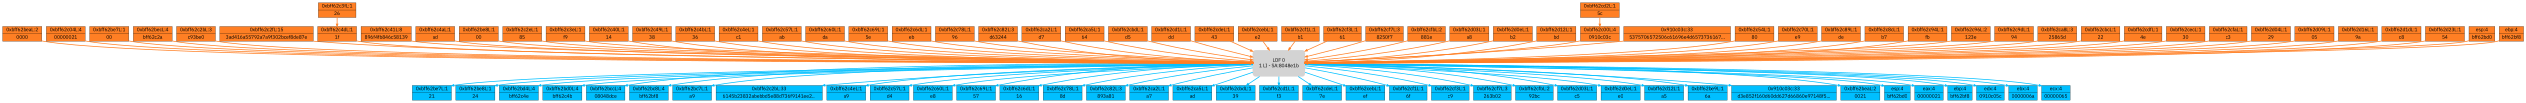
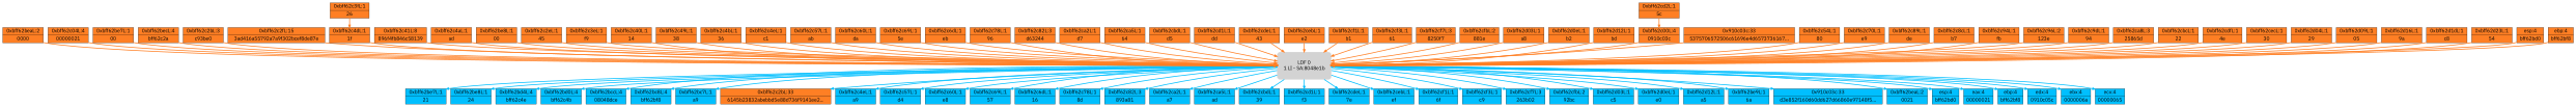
  digraph {
    fontname="IBM Plex Sans"
    node [fontname="IBM Plex Sans" fontsize=20 shape=record style=filled fillcolor=chocolate1]
    edge [color=chocolate1 fontname="IBM Plex Sans" penwidth=3]
    n1 [color=lightgrey height=1.5139 label="LDF 0\n1 LI - SA:8048e1b" shape=Mrecord width=3 fillcolor=""]
    n2 [fillcolor=deepskyblue1 height=0.84722 label="{0xbff62be7L:1 | 21 }" width=2.2569]
    n3 [fillcolor=deepskyblue1 height=0.84722 label="{0xbff62be8L:1 | 24 }" width=2.2569]
    n4 [fillcolor=deepskyblue1 height=0.84722 label="{0xbff62bd4L:4 | bff62c4e }" width=2.2569]
    n5 [fillcolor=deepskyblue1 height=0.84722 label="{0xbff62bd0L:4 | bff62c4b }" width=2.2569]
    n6 [fillcolor=deepskyblue1 height=0.84722 label="{0xbff62bccL:4 | 08048dce }" width=2.2222]
    n7 [fillcolor=deepskyblue1 height=0.84722 label="{0xbff62bc8L:4 | bff62bf8 }" width=2.2292]
    n8 [fillcolor=deepskyblue1 height=0.84722 label="{0xbff62bc7L:1 | a9 }" width=2.2292]
-   n9 [fillcolor=deepskyblue1 height=0.84722 label="{0xbff62c2bL:33 | 6145b23832abebbd5e88d736f9141ee2... }" width=6.1111]
+   n9 [height=0.84722 label="{0xbff62c2bL:33 | 6145b23832abebbd5e88d736f9141ee2... }" width=6.1111]
    n10 [fillcolor=deepskyblue1 height=0.84722 label="{0xbff62c4eL:1 | a9 }" width=2.2292]
    n11 [fillcolor=deepskyblue1 height=0.84722 label="{0xbff62c57L:1 | d4 }" width=2.2292]
    n12 [fillcolor=deepskyblue1 height=0.84722 label="{0xbff62c60L:1 | e8 }" width=2.2292]
    n13 [fillcolor=deepskyblue1 height=0.84722 label="{0xbff62c69L:1 | 57 }" width=2.2292]
    n14 [fillcolor=deepskyblue1 height=0.84722 label="{0xbff62c6dL:1 | 16 }" width=2.2292]
    n15 [fillcolor=deepskyblue1 height=0.84722 label="{0xbff62c78L:1 | 8d }" width=2.2292]
    n16 [fillcolor=deepskyblue1 height=0.84722 label="{0xbff62c82L:3 | 893a81 }" width=2.2292]
    n17 [fillcolor=deepskyblue1 height=0.84722 label="{0xbff62ca2L:1 | a7 }" width=2.2292]
    n18 [fillcolor=deepskyblue1 height=0.84722 label="{0xbff62ca5L:1 | ad }" width=2.2292]
    n19 [fillcolor=deepskyblue1 height=0.84722 label="{0xbff62cbdL:1 | 39 }" width=2.2292]
    n20 [fillcolor=deepskyblue1 height=0.84722 label="{0xbff62cd1L:1 | f3 }" width=2.2292]
    n21 [fillcolor=deepskyblue1 height=0.84722 label="{0xbff62cdeL:1 | 7e }" width=2.2292]
    n22 [fillcolor=deepskyblue1 height=0.84722 label="{0xbff62cebL:1 | ef }" width=2.2292]
    n23 [fillcolor=deepskyblue1 height=0.84722 label="{0xbff62cf1L:1 | 6f }" width=2.1667]
    n24 [fillcolor=deepskyblue1 height=0.84722 label="{0xbff62cf3L:1 | c9 }" width=2.1667]
    n25 [fillcolor=deepskyblue1 height=0.84722 label="{0xbff62cf7L:3 | 263b02 }" width=2.1667]
    n26 [fillcolor=deepskyblue1 height=0.84722 label="{0xbff62cfbL:2 | 92bc }" width=2.1667]
    n27 [fillcolor=deepskyblue1 height=0.84722 label="{0xbff62d03L:1 | c5 }" width=2.2569]
    n28 [fillcolor=deepskyblue1 height=0.84722 label="{0xbff62d0eL:1 | e0 }" width=2.2569]
    n29 [fillcolor=deepskyblue1 height=0.84722 label="{0xbff62d12L:1 | a5 }" width=2.2569]
    n30 [fillcolor=deepskyblue1 height=0.84722 label="{0xbff62be9L:1 | 6a }" width=2.2569]
    n31 [fillcolor=deepskyblue1 height=0.84722 label="{0x910c03c:33 | d3e852f160d60dd627d66860e97148f5... }" width=6.0278]
    n32 [fillcolor=deepskyblue1 height=0.84722 label="{0xbff62beaL:2 | 0021 }" width=2.2569]
    n33 [fillcolor=deepskyblue1 height=0.84722 label="{esp:4 | bff62bd0 }" width=1.4792]
    n34 [fillcolor=deepskyblue1 height=0.84722 label="{eax:4 | 00000021 }" width=1.6458]
    n35 [fillcolor=deepskyblue1 height=0.84722 label="{ebp:4 | bff62bf8 }" width=1.4028]
    n36 [fillcolor=deepskyblue1 height=0.84722 label="{edx:4 | 0910c05c }" width=1.5972]
    n37 [fillcolor=deepskyblue1 height=0.84722 label="{ebx:4 | 0000006a }" width=1.6458]
    n38 [fillcolor=deepskyblue1 height=0.84722 label="{ecx:4 | 00000065 }" width=1.6458]
    n39 [height=0.84722 label="{0xbff62beaL:2 | 0000 }" width=2.2569]
    n40 [height=0.84722 label="{0xbff62c04L:4 | 00000021 }" width=2.2292]
    n41 [height=0.84722 label="{0xbff62be7L:1 | 00 }" width=2.2569]
    n42 [height=0.84722 label="{0xbff62becL:4 | bff62c2a }" width=2.2292]
    n43 [height=0.84722 label="{0xbff62c2bL:3 | c93be0 }" width=2.2292]
    n44 [height=0.84722 label="{0xbff62c2fL:15 | 3ad416a55792a7a9f302bcef8de87e }" width=5.3681]
    n45 [height=0.84722 label="{0xbff62c3fL:1 | 26 }" width=2.1667]
    n46 [height=0.84722 label="{0xbff62c4dL:1 | 1f }" width=2.2292]
    n47 [height=0.84722 label="{0xbff62c41L:8 | 896f4fb846c58139 }" width=2.8958]
    n48 [height=0.84722 label="{0xbff62c4aL:1 | ad }" width=2.2292]
    n49 [height=0.84722 label="{0xbff62be8L:1 | 00 }" width=2.2569]
-   n50 [height=0.84722 label="{0xbff62c2eL:1 | 85 }" width=2.2292]
+   n50 [height=0.84722 label="{0xbff62c2eL:1 | 45 }" width=2.2292]
    n51 [height=0.84722 label="{0xbff62c3eL:1 | f9 }" width=2.2292]
    n52 [height=0.84722 label="{0xbff62c40L:1 | 14 }" width=2.2292]
    n53 [height=0.84722 label="{0xbff62c49L:1 | 38 }" width=2.2292]
    n54 [height=0.84722 label="{0xbff62c4bL:1 | 36 }" width=2.2292]
    n55 [height=0.84722 label="{0xbff62c4eL:1 | c1 }" width=2.2292]
    n56 [height=0.84722 label="{0xbff62c57L:1 | ab }" width=2.2292]
    n57 [height=0.84722 label="{0xbff62c60L:1 | da }" width=2.2292]
    n58 [height=0.84722 label="{0xbff62c69L:1 | 5e }" width=2.2292]
    n59 [height=0.84722 label="{0xbff62c6dL:1 | eb }" width=2.2292]
    n60 [height=0.84722 label="{0xbff62c78L:1 | 96 }" width=2.2292]
    n61 [height=0.84722 label="{0xbff62c82L:3 | d63244 }" width=2.2292]
    n62 [height=0.84722 label="{0xbff62ca2L:1 | d7 }" width=2.2292]
    n63 [height=0.84722 label="{0xbff62ca5L:1 | 64 }" width=2.2292]
    n64 [height=0.84722 label="{0xbff62cbdL:1 | d5 }" width=2.2292]
    n65 [height=0.84722 label="{0xbff62cd1L:1 | dd }" width=2.2292]
    n66 [height=0.84722 label="{0xbff62cdeL:1 | 43 }" width=2.2292]
    n67 [height=0.84722 label="{0xbff62cebL:1 | e2 }" width=2.2292]
    n68 [height=0.84722 label="{0xbff62cf1L:1 | b1 }" width=2.1667]
    n69 [height=0.84722 label="{0xbff62cf3L:1 | 61 }" width=2.1667]
    n70 [height=0.84722 label="{0xbff62cf7L:3 | 8250f7 }" width=2.1667]
    n71 [height=0.84722 label="{0xbff62cfbL:2 | 881e }" width=2.1667]
    n72 [height=0.84722 label="{0xbff62d03L:1 | a8 }" width=2.2569]
    n73 [height=0.84722 label="{0xbff62d0eL:1 | b2 }" width=2.2569]
    n74 [height=0.84722 label="{0xbff62d12L:1 | bd }" width=2.2569]
    n75 [height=0.84722 label="{0xbff62c00L:4 | 0910c03c }" width=2.2292]
    n76 [height=0.84722 label="{0x910c03c:33 | 5375706572506c61696e4d6573736167... }" width=6.1458]
    n77 [height=0.84722 label="{0xbff62c54L:1 | 80 }" width=2.2292]
    n78 [height=0.84722 label="{0xbff62c70L:1 | e9 }" width=2.2292]
    n79 [height=0.84722 label="{0xbff62c89L:1 | de }" width=2.2292]
    n80 [height=0.84722 label="{0xbff62c8cL:1 | b7 }" width=2.2222]
    n81 [height=0.84722 label="{0xbff62c94L:1 | fb }" width=2.2292]
    n82 [height=0.84722 label="{0xbff62c96L:2 | 123e }" width=2.2292]
    n83 [height=0.84722 label="{0xbff62c9dL:1 | 94 }" width=2.2292]
    n84 [height=0.84722 label="{0xbff62ca8L:3 | 25865d }" width=2.2292]
    n85 [height=0.84722 label="{0xbff62cbcL:1 | 22 }" width=2.2222]
    n86 [height=0.84722 label="{0xbff62cd2L:1 | 5c }" width=2.2292]
    n87 [height=0.84722 label="{0xbff62cdfL:1 | 4e }" width=2.1667]
    n88 [height=0.84722 label="{0xbff62cecL:1 | 30 }" width=2.2222]
-   n89 [height=0.84722 label="{0xbff62cfaL:1 | c3 }" width=2.1667]
    n90 [height=0.84722 label="{0xbff62d04L:1 | 29 }" width=2.2569]
    n91 [height=0.84722 label="{0xbff62d09L:1 | 05 }" width=2.2569]
    n92 [height=0.84722 label="{0xbff62d16L:1 | 9a }" width=2.2569]
    n93 [height=0.84722 label="{0xbff62d1dL:1 | c8 }" width=2.2569]
    n94 [height=0.84722 label="{0xbff62d23L:1 | 54 }" width=2.2569]
    n95 [height=0.84722 label="{esp:4 | bff62bd0 }" width=1.4792]
    n96 [height=0.84722 label="{ebp:4 | bff62bf8 }" width=1.4028]
    n1 -> n2 [color=deepskyblue1]
    n1 -> n3 [color=deepskyblue1]
    n1 -> n4 [color=deepskyblue1]
    n1 -> n5 [color=deepskyblue1]
    n1 -> n6 [color=deepskyblue1]
    n1 -> n7 [color=deepskyblue1]
    n1 -> n8 [color=deepskyblue1]
    n1 -> n9 [color=deepskyblue1]
    n1 -> n10 [color=deepskyblue1]
    n1 -> n11 [color=deepskyblue1]
    n1 -> n12 [color=deepskyblue1]
    n1 -> n13 [color=deepskyblue1]
    n1 -> n14 [color=deepskyblue1]
    n1 -> n15 [color=deepskyblue1]
    n1 -> n16 [color=deepskyblue1]
    n1 -> n17 [color=deepskyblue1]
    n1 -> n18 [color=deepskyblue1]
    n1 -> n19 [color=deepskyblue1]
    n1 -> n20 [color=deepskyblue1]
    n1 -> n21 [color=deepskyblue1]
    n1 -> n22 [color=deepskyblue1]
    n1 -> n23 [color=deepskyblue1]
    n1 -> n24 [color=deepskyblue1]
    n1 -> n25 [color=deepskyblue1]
    n1 -> n26 [color=deepskyblue1]
    n1 -> n27 [color=deepskyblue1]
    n1 -> n28 [color=deepskyblue1]
    n1 -> n29 [color=deepskyblue1]
    n1 -> n30 [color=deepskyblue1]
    n1 -> n31 [color=deepskyblue1]
    n1 -> n32 [color=deepskyblue1]
    n1 -> n33 [color=deepskyblue1]
    n1 -> n34 [color=deepskyblue1]
    n1 -> n35 [color=deepskyblue1]
    n1 -> n36 [color=deepskyblue1]
    n1 -> n37 [color=deepskyblue1]
    n1 -> n38 [color=deepskyblue1]
    n39 -> n1 [width=5]
    n40 -> n1 [width=5]
    n41 -> n1 [width=5]
    n42 -> n1 [width=5]
    n43 -> n1 [width=5]
    n44 -> n1 [width=5]
    n45 -> n46 [width=5]
    n46 -> n1 [width=5]
    n47 -> n1 [width=5]
    n48 -> n1 [width=5]
    n49 -> n1 [width=5]
    n50 -> n1 [width=5]
    n51 -> n1 [width=5]
    n52 -> n1 [width=5]
    n53 -> n1 [width=5]
    n54 -> n1 [width=5]
    n55 -> n1 [width=5]
    n56 -> n1 [width=5]
    n57 -> n1 [width=5]
    n58 -> n1 [width=5]
    n59 -> n1 [width=5]
    n60 -> n1 [width=5]
    n61 -> n1 [width=5]
    n62 -> n1 [width=5]
    n63 -> n1 [width=5]
    n64 -> n1 [width=5]
    n65 -> n1 [width=5]
    n66 -> n1 [width=5]
    n67 -> n1 [width=5]
    n68 -> n1 [width=5]
    n69 -> n1 [width=5]
    n70 -> n1 [width=5]
    n71 -> n1 [width=5]
    n72 -> n1 [width=5]
    n73 -> n1 [width=5]
    n74 -> n1 [width=5]
    n75 -> n1 [width=5]
    n76 -> n1 [width=5]
    n77 -> n1 [width=5]
    n78 -> n1 [width=5]
    n79 -> n1 [width=5]
    n80 -> n1 [width=5]
    n81 -> n1 [width=5]
    n82 -> n1 [width=5]
    n83 -> n1 [width=5]
    n84 -> n1 [width=5]
    n85 -> n1 [width=5]
    n86 -> n75 [width=5]
    n87 -> n1 [width=5]
    n88 -> n1 [width=5]
-   n89 -> n1 [width=5]
    n90 -> n1 [width=5]
    n91 -> n1 [width=5]
    n92 -> n1 [width=5]
    n93 -> n1 [width=5]
    n94 -> n1 [width=5]
    n95 -> n1 [width=5]
    n96 -> n1 [width=5]
  }
